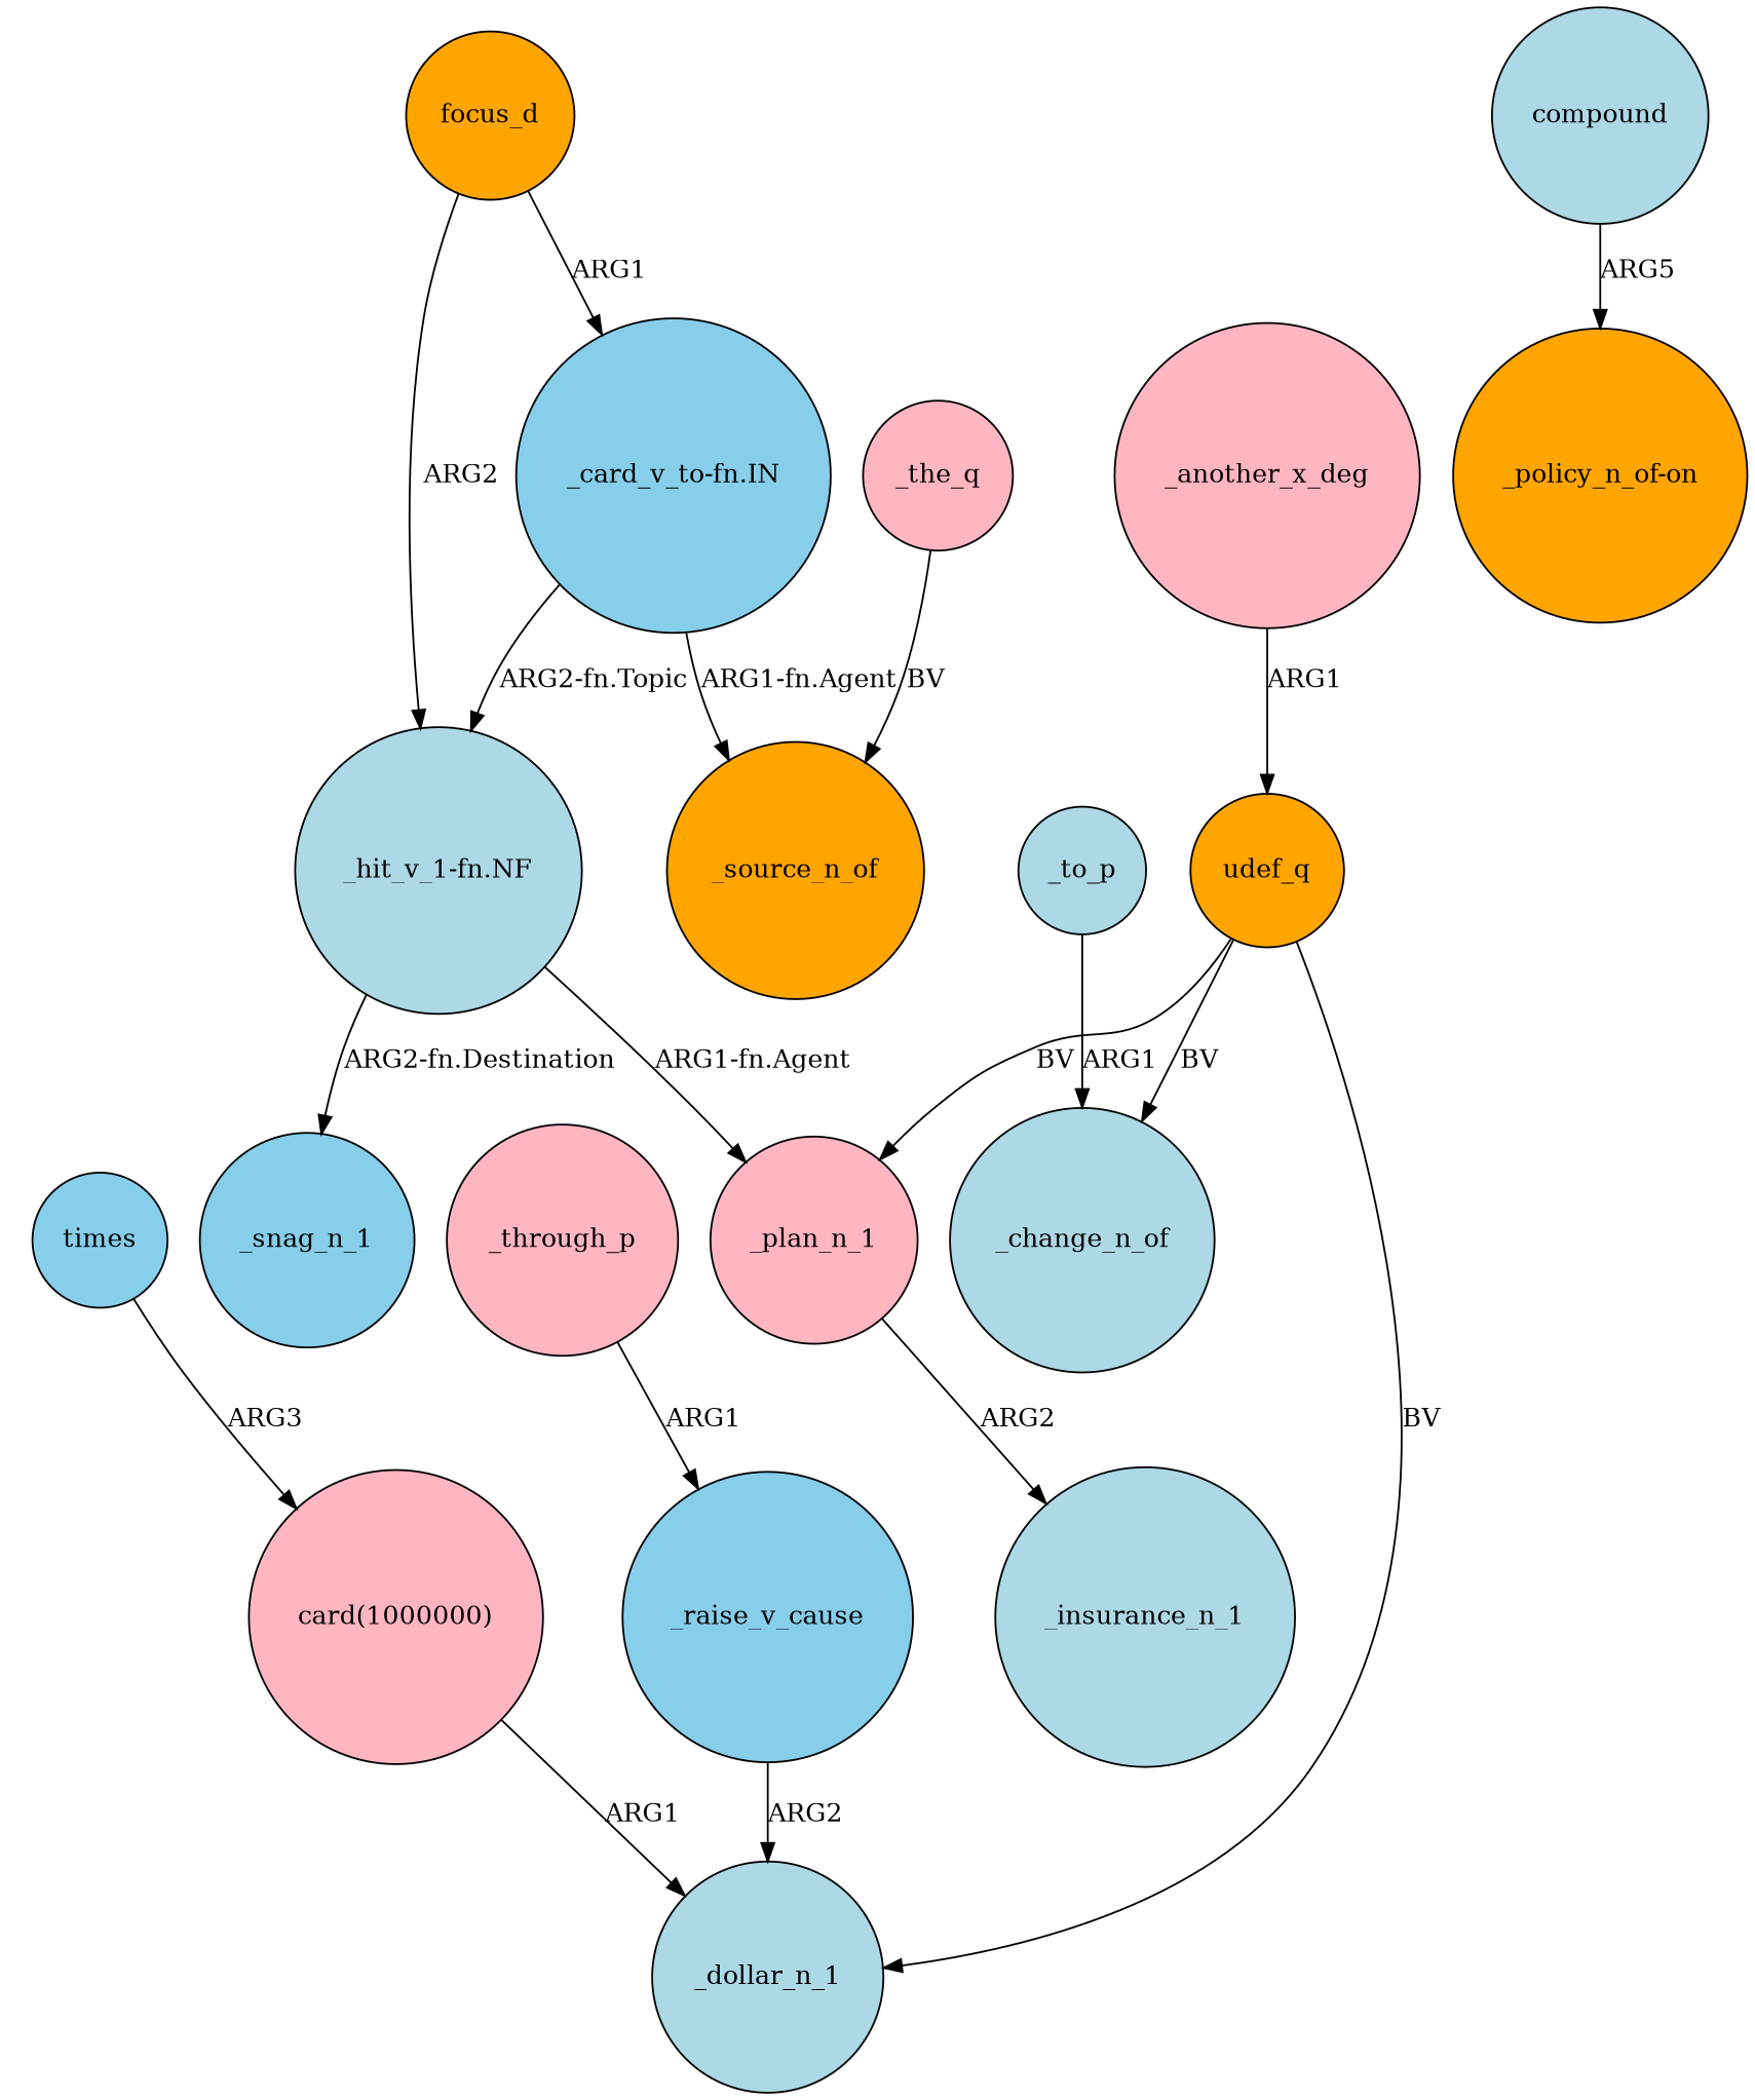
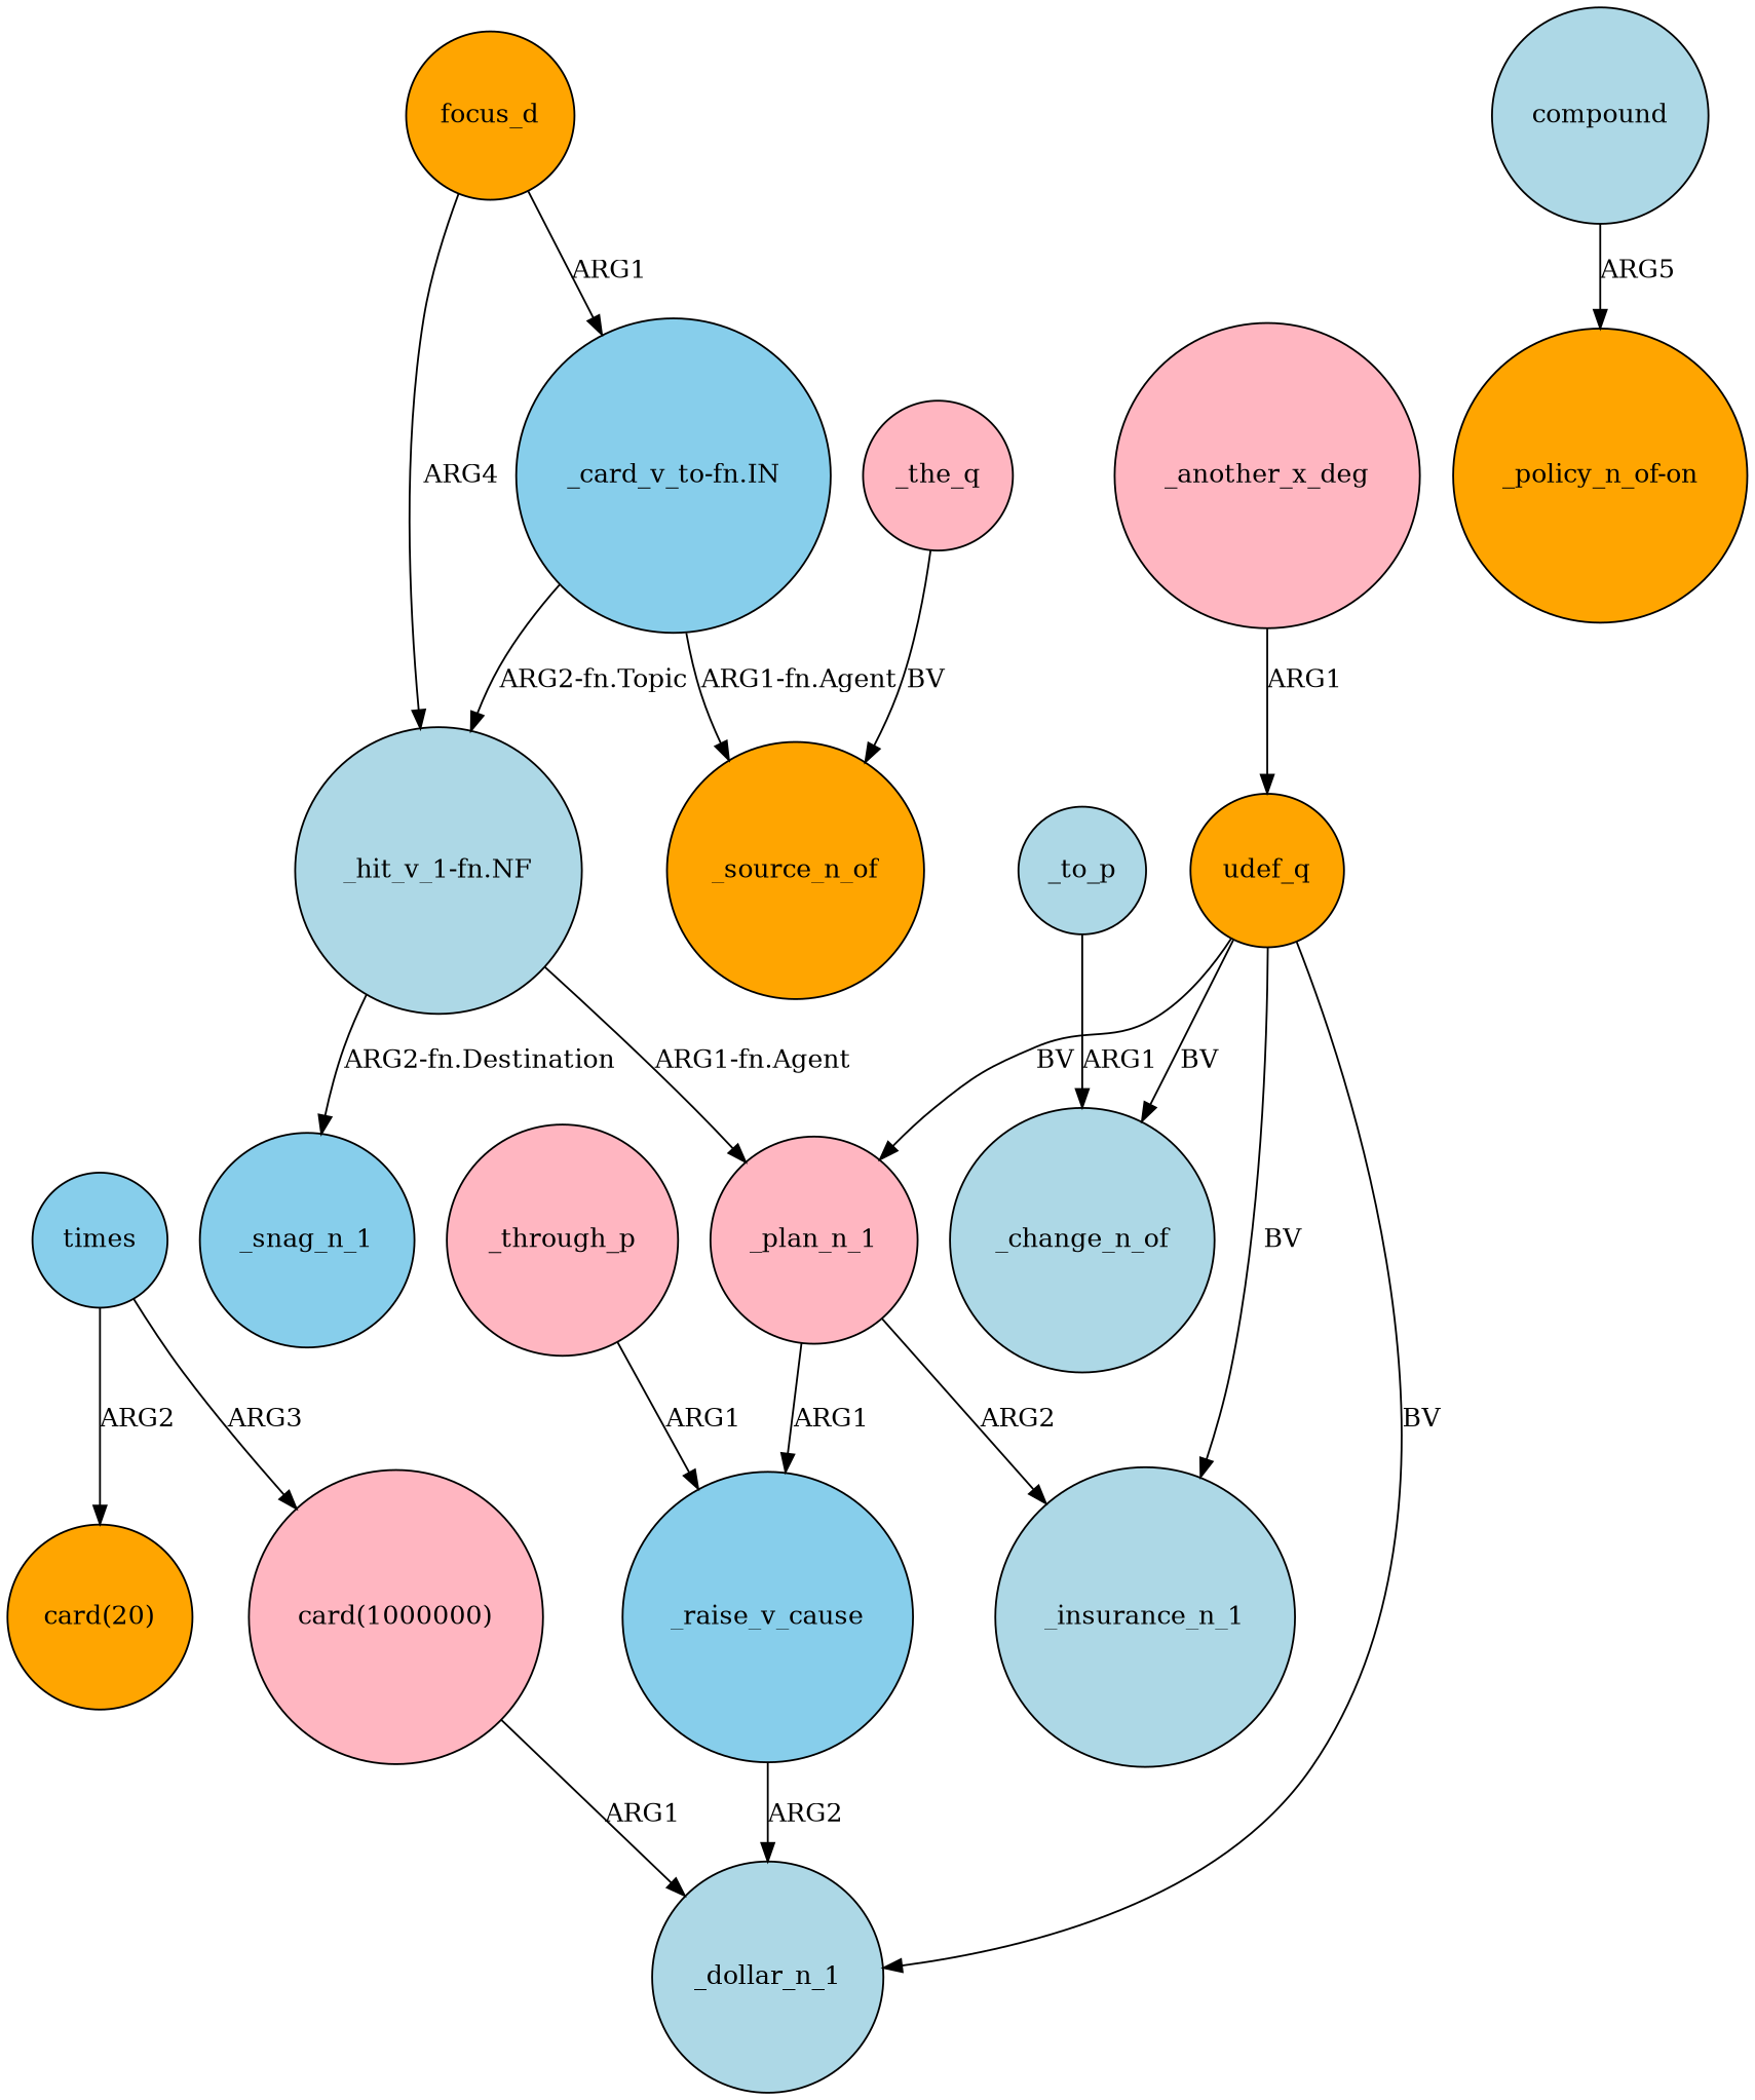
  digraph {
    node [fillcolor=lightblue shape=circle style=filled]
    "card(1000000)" [fillcolor=lightpink]
    _dollar_n_1
    _snag_n_1 [fillcolor=skyblue]
    "_hit_v_1-fn.NF"
    _plan_n_1 [fillcolor=lightpink]
    _insurance_n_1
    _raise_v_cause [fillcolor=skyblue]
    "_policy_n_of-on" [fillcolor=orange]
    compound
    _another_x_deg [fillcolor=lightpink]
    udef_q [fillcolor=orange]
    _change_n_of
    _to_p
    _through_p [fillcolor=lightpink]
    n15 [fillcolor=skyblue label="_card_v_to-fn.IN"]
    _source_n_of [fillcolor=orange]
    times [fillcolor=skyblue]
+   "card(20)" [fillcolor=orange]
    _the_q [fillcolor=lightpink]
    focus_d [fillcolor=orange]
    "card(1000000)" -> _dollar_n_1 [label=ARG1]
    "_hit_v_1-fn.NF" -> _snag_n_1 [label="ARG2-fn.Destination"]
    "_hit_v_1-fn.NF" -> _plan_n_1 [label="ARG1-fn.Agent"]
    _plan_n_1 -> _insurance_n_1 [label=ARG2]
+   _plan_n_1 -> _raise_v_cause [label=ARG1]
    _raise_v_cause -> _dollar_n_1 [label=ARG2]
    compound -> "_policy_n_of-on" [label=ARG5]
    _another_x_deg -> udef_q [label=ARG1]
    udef_q -> _dollar_n_1 [label=BV]
    udef_q -> _plan_n_1 [label=BV]
+   udef_q -> _insurance_n_1 [label=BV]
    udef_q -> _change_n_of [label=BV]
    _to_p -> _change_n_of [label=ARG1]
    _through_p -> _raise_v_cause [label=ARG1]
    n15 -> "_hit_v_1-fn.NF" [label="ARG2-fn.Topic"]
    n15 -> _source_n_of [label="ARG1-fn.Agent"]
    times -> "card(1000000)" [label=ARG3]
+   times -> "card(20)" [label=ARG2]
    _the_q -> _source_n_of [label=BV]
-   focus_d -> "_hit_v_1-fn.NF" [label=ARG2]
+   focus_d -> "_hit_v_1-fn.NF" [label=ARG4]
    focus_d -> n15 [label=ARG1]
  }
